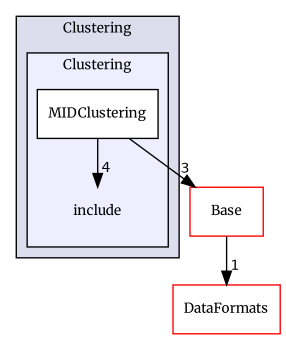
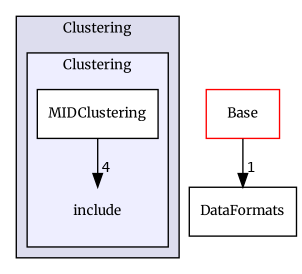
  digraph {
    compound=true
    fontname=Merriweather
    node [fontname=Merriweather fontsize=10 shape=box color=red]
    edge [fontname=Merriweather labeldistance=1.5 labelfontname=Helvetica labelfontsize=10]
    n1 [label=include shape=plaintext color=""]
    n2 [color=black fillcolor=white label=MIDClustering style=filled]
    n3 [label=Base]
-   n4 [label=DataFormats]
+   n4 [color=black label=DataFormats]
    subgraph cluster_1 {
      bgcolor="#ddddee"
      fontsize=10
      label=Clustering
      pencolor=black
      subgraph cluster_2 {
        bgcolor="#eeeeff"
        fontsize=10
        label=Clustering
        pencolor=black
        n1
        n2
      }
    }
    n2 -> n1 [headlabel=4]
-   n2 -> n3 [headlabel=3]
    n3 -> n4 [headlabel=1]
  }
